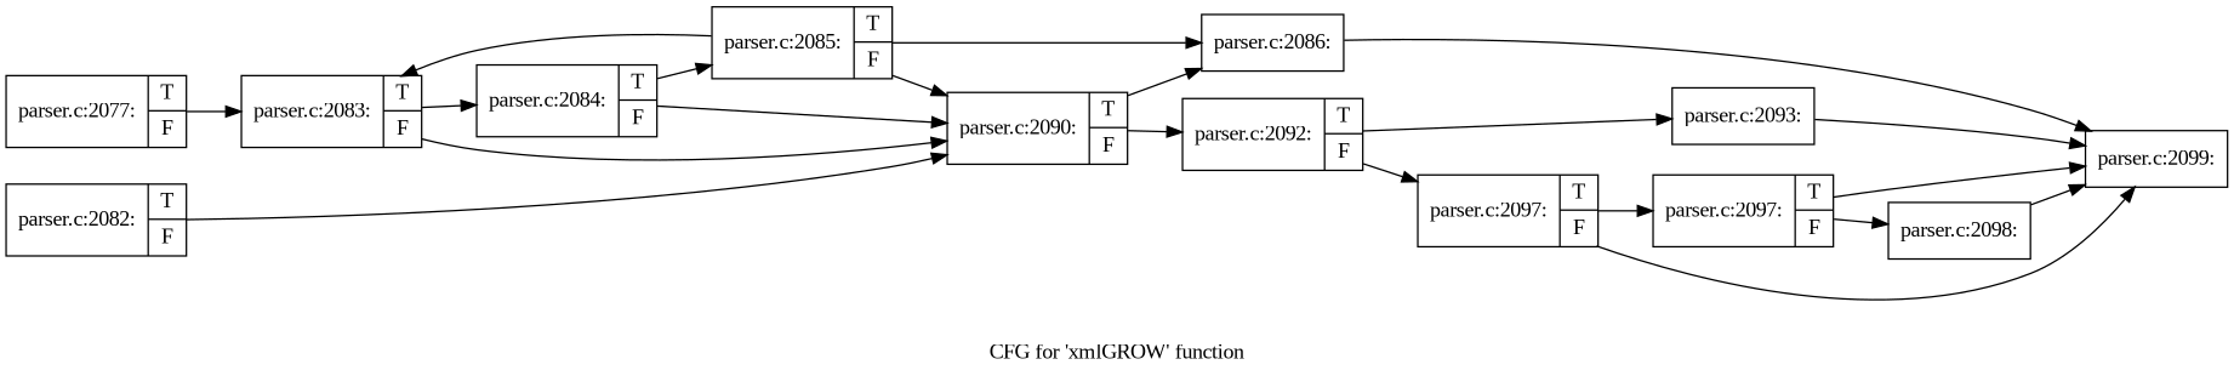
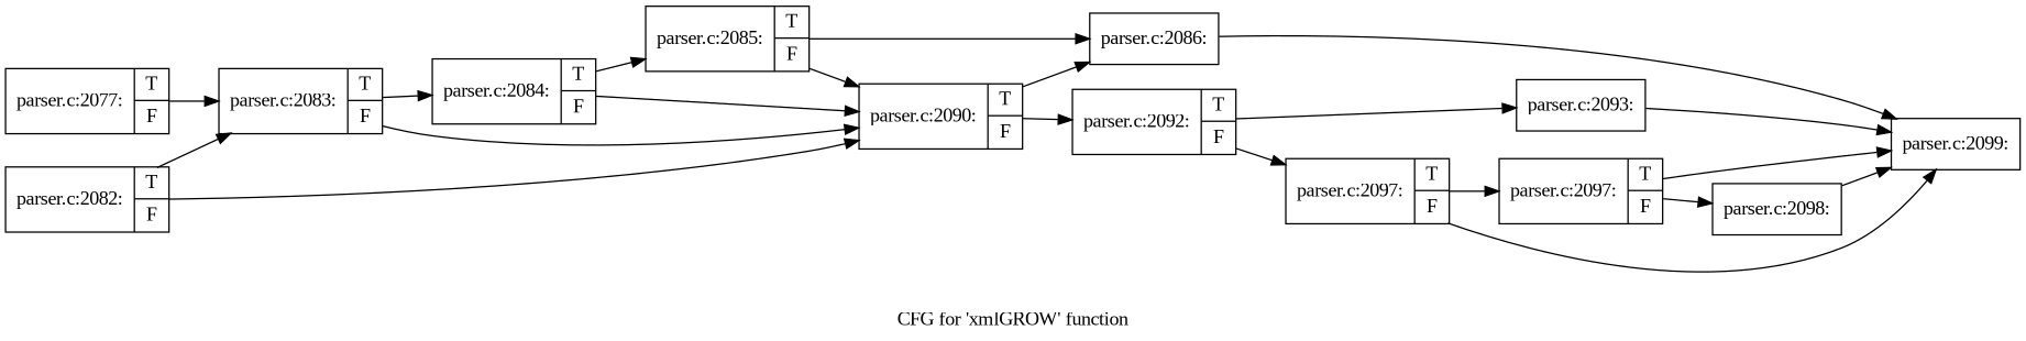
  digraph {
    fontname="Liberation Serif"
    label="CFG for 'xmlGROW' function"
    rankdir=LR
    node [fontname="Liberation Serif" shape=record]
    edge [fontname="Liberation Serif"]
    n1 [label="{parser.c:2077:|{<s0>T|<s1>F}}"]
    n2 [label="{parser.c:2083:|{<s0>T|<s1>F}}"]
    n3 [label="{parser.c:2090:|{<s0>T|<s1>F}}"]
    n4 [label="{parser.c:2084:|{<s0>T|<s1>F}}"]
    n5 [label="{parser.c:2082:|{<s0>T|<s1>F}}"]
    n6 [label="{parser.c:2092:|{<s0>T|<s1>F}}"]
    n7 [label="{parser.c:2086:}"]
    n8 [label="{parser.c:2085:|{<s0>T|<s1>F}}"]
    n9 [label="{parser.c:2093:}"]
    n10 [label="{parser.c:2099:}"]
    n11 [label="{parser.c:2097:|{<s0>T|<s1>F}}"]
    n12 [label="{parser.c:2097:|{<s0>T|<s1>F}}"]
    n13 [label="{parser.c:2098:}"]
    n1 -> n2
    n2 -> n3
    n2 -> n4
    n3 -> n6
    n3 -> n7
    n4 -> n3
    n4 -> n8
-   n8 -> n2
+   n5 -> n2
    n5 -> n3
    n6 -> n9
    n6 -> n11
    n7 -> n10
    n8 -> n3
    n8 -> n7
    n9 -> n10
    n11 -> n10
    n11 -> n12
    n12 -> n10
    n12 -> n13
    n13 -> n10
  }
